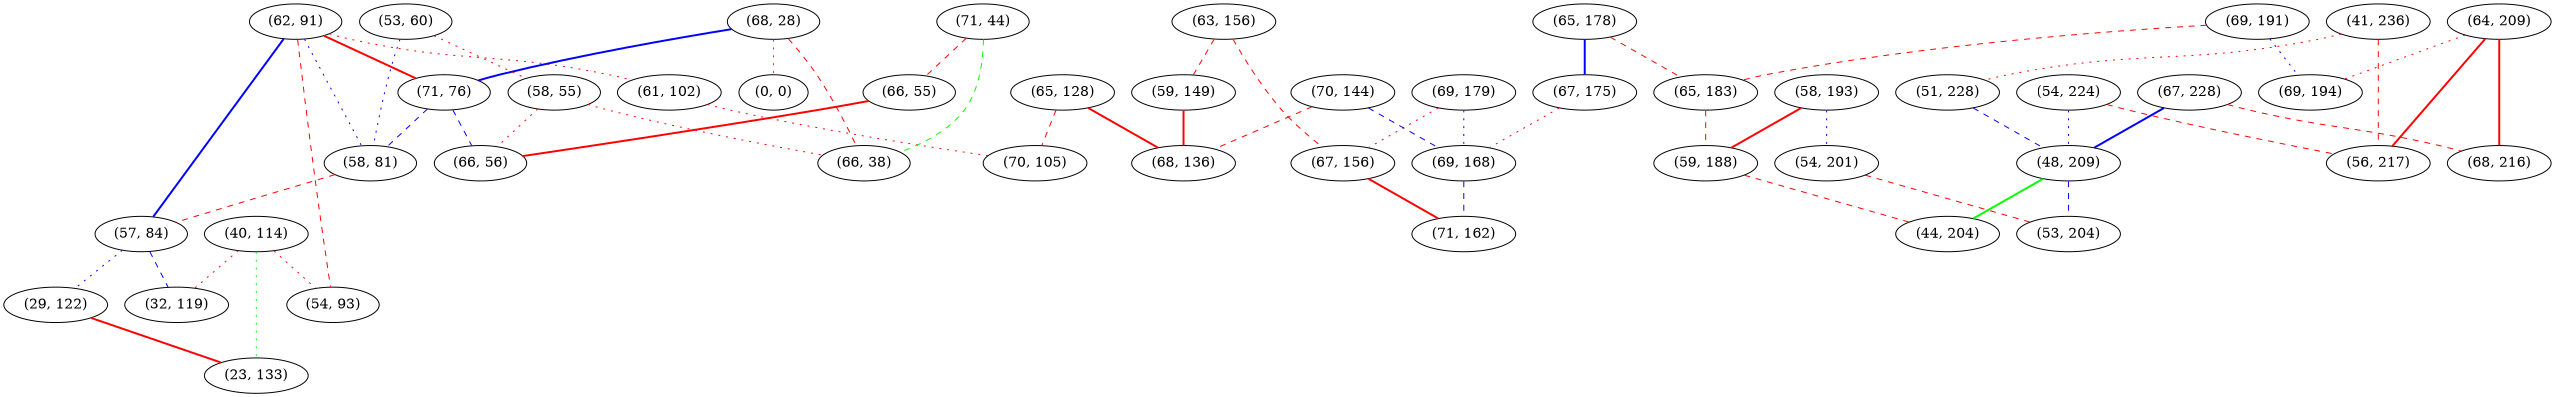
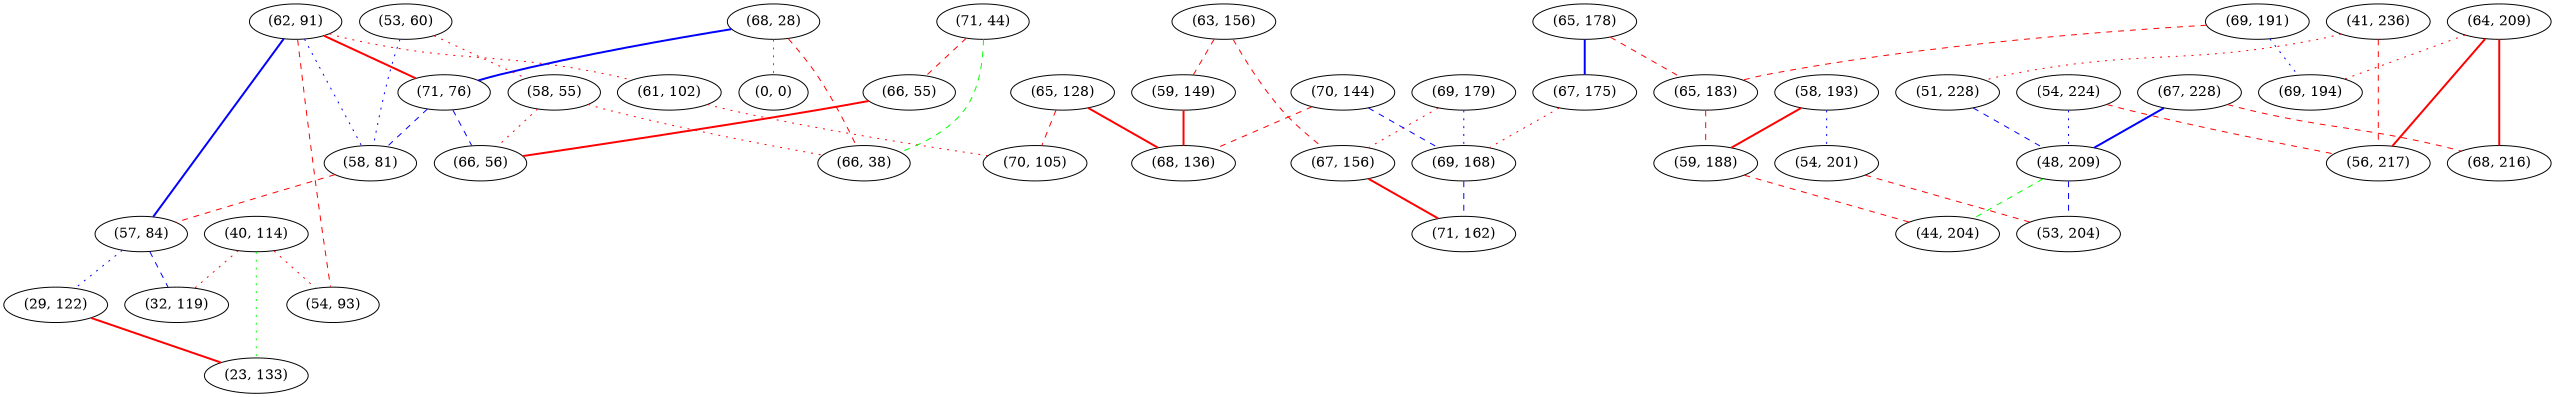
  graph {
    edge [color=red style=dashed weight=1]
    "(62, 91)"
    "(71, 76)"
    "(58, 81)"
    "(54, 93)"
    "(57, 84)"
    "(61, 102)"
    "(66, 56)"
    "(32, 119)"
    "(29, 122)"
    "(70, 105)"
    "(63, 156)"
    "(59, 149)"
    "(67, 156)"
    "(68, 136)"
    "(71, 162)"
    "(68, 28)"
    "(0, 0)"
    "(66, 38)"
    "(53, 60)"
    "(58, 55)"
    "(65, 178)"
    "(67, 175)"
    "(65, 183)"
    "(69, 168)"
    "(59, 188)"
    n26 [label="(69, 179)"]
    "(65, 128)"
    "(54, 224)"
    "(56, 217)"
    "(48, 209)"
    "(44, 204)"
    "(53, 204)"
    "(69, 191)"
    "(69, 194)"
    "(71, 44)"
    "(66, 55)"
    "(67, 228)"
    "(68, 216)"
    "(64, 209)"
    "(40, 114)"
    "(23, 133)"
    "(70, 144)"
    "(41, 236)"
    "(51, 228)"
    "(58, 193)"
    "(54, 201)"
    "(62, 91)" -- "(71, 76)" [style=bold]
    "(62, 91)" -- "(58, 81)" [color=blue style=dotted weight=3]
    "(62, 91)" -- "(54, 93)"
    "(62, 91)" -- "(57, 84)" [color=blue style=bold weight=3]
    "(62, 91)" -- "(61, 102)" [style=dotted]
    "(71, 76)" -- "(58, 81)" [color=blue weight=3]
    "(71, 76)" -- "(66, 56)" [color=blue weight=3]
    "(58, 81)" -- "(57, 84)"
    "(57, 84)" -- "(32, 119)" [color=blue weight=3]
    "(57, 84)" -- "(29, 122)" [color=blue style=dotted weight=3]
    "(61, 102)" -- "(70, 105)" [style=dotted]
    "(29, 122)" -- "(23, 133)" [style=bold]
    "(63, 156)" -- "(59, 149)"
    "(63, 156)" -- "(67, 156)"
    "(59, 149)" -- "(68, 136)" [style=bold]
    "(67, 156)" -- "(71, 162)" [style=bold]
    "(68, 28)" -- "(71, 76)" [color=blue style=bold weight=3]
    "(68, 28)" -- "(0, 0)" [color=purple style=dotted weight=4]
    "(68, 28)" -- "(66, 38)"
    "(53, 60)" -- "(58, 81)" [color=blue style=dotted weight=3]
    "(53, 60)" -- "(58, 55)" [style=dotted]
    "(58, 55)" -- "(66, 56)" [style=dotted]
    "(58, 55)" -- "(66, 38)" [style=dotted]
    "(65, 178)" -- "(67, 175)" [color=blue style=bold weight=3]
    "(65, 178)" -- "(65, 183)"
    "(67, 175)" -- "(69, 168)" [style=dotted]
    "(65, 183)" -- "(59, 188)"
    "(69, 168)" -- "(71, 162)" [color=blue weight=3]
    "(59, 188)" -- "(44, 204)"
    n26 -- "(67, 156)" [style=dotted]
    n26 -- "(69, 168)" [color=blue style=dotted weight=3]
    "(65, 128)" -- "(70, 105)"
    "(65, 128)" -- "(68, 136)" [style=bold]
    "(54, 224)" -- "(56, 217)"
    "(54, 224)" -- "(48, 209)" [color=blue style=dotted weight=3]
-   "(48, 209)" -- "(44, 204)" [color=green style=bold weight=2]
+   "(48, 209)" -- "(44, 204)" [color=green weight=2]
    "(48, 209)" -- "(53, 204)" [color=blue weight=3]
    "(69, 191)" -- "(65, 183)"
    "(69, 191)" -- "(69, 194)" [color=blue style=dotted weight=3]
    "(71, 44)" -- "(66, 38)" [color=green weight=2]
    "(71, 44)" -- "(66, 55)"
    "(66, 55)" -- "(66, 56)" [style=bold]
    "(67, 228)" -- "(48, 209)" [color=blue style=bold weight=3]
    "(67, 228)" -- "(68, 216)"
    "(64, 209)" -- "(56, 217)" [style=bold]
    "(64, 209)" -- "(69, 194)" [style=dotted]
    "(64, 209)" -- "(68, 216)" [style=bold]
    "(40, 114)" -- "(54, 93)" [style=dotted]
    "(40, 114)" -- "(32, 119)" [style=dotted]
    "(40, 114)" -- "(23, 133)" [color=green style=dotted weight=2]
    "(70, 144)" -- "(68, 136)"
    "(70, 144)" -- "(69, 168)" [color=blue weight=3]
    "(41, 236)" -- "(56, 217)"
    "(41, 236)" -- "(51, 228)" [style=dotted]
    "(51, 228)" -- "(48, 209)" [color=blue weight=3]
    "(58, 193)" -- "(59, 188)" [style=bold]
    "(58, 193)" -- "(54, 201)" [color=blue style=dotted weight=3]
    "(54, 201)" -- "(53, 204)"
  }
